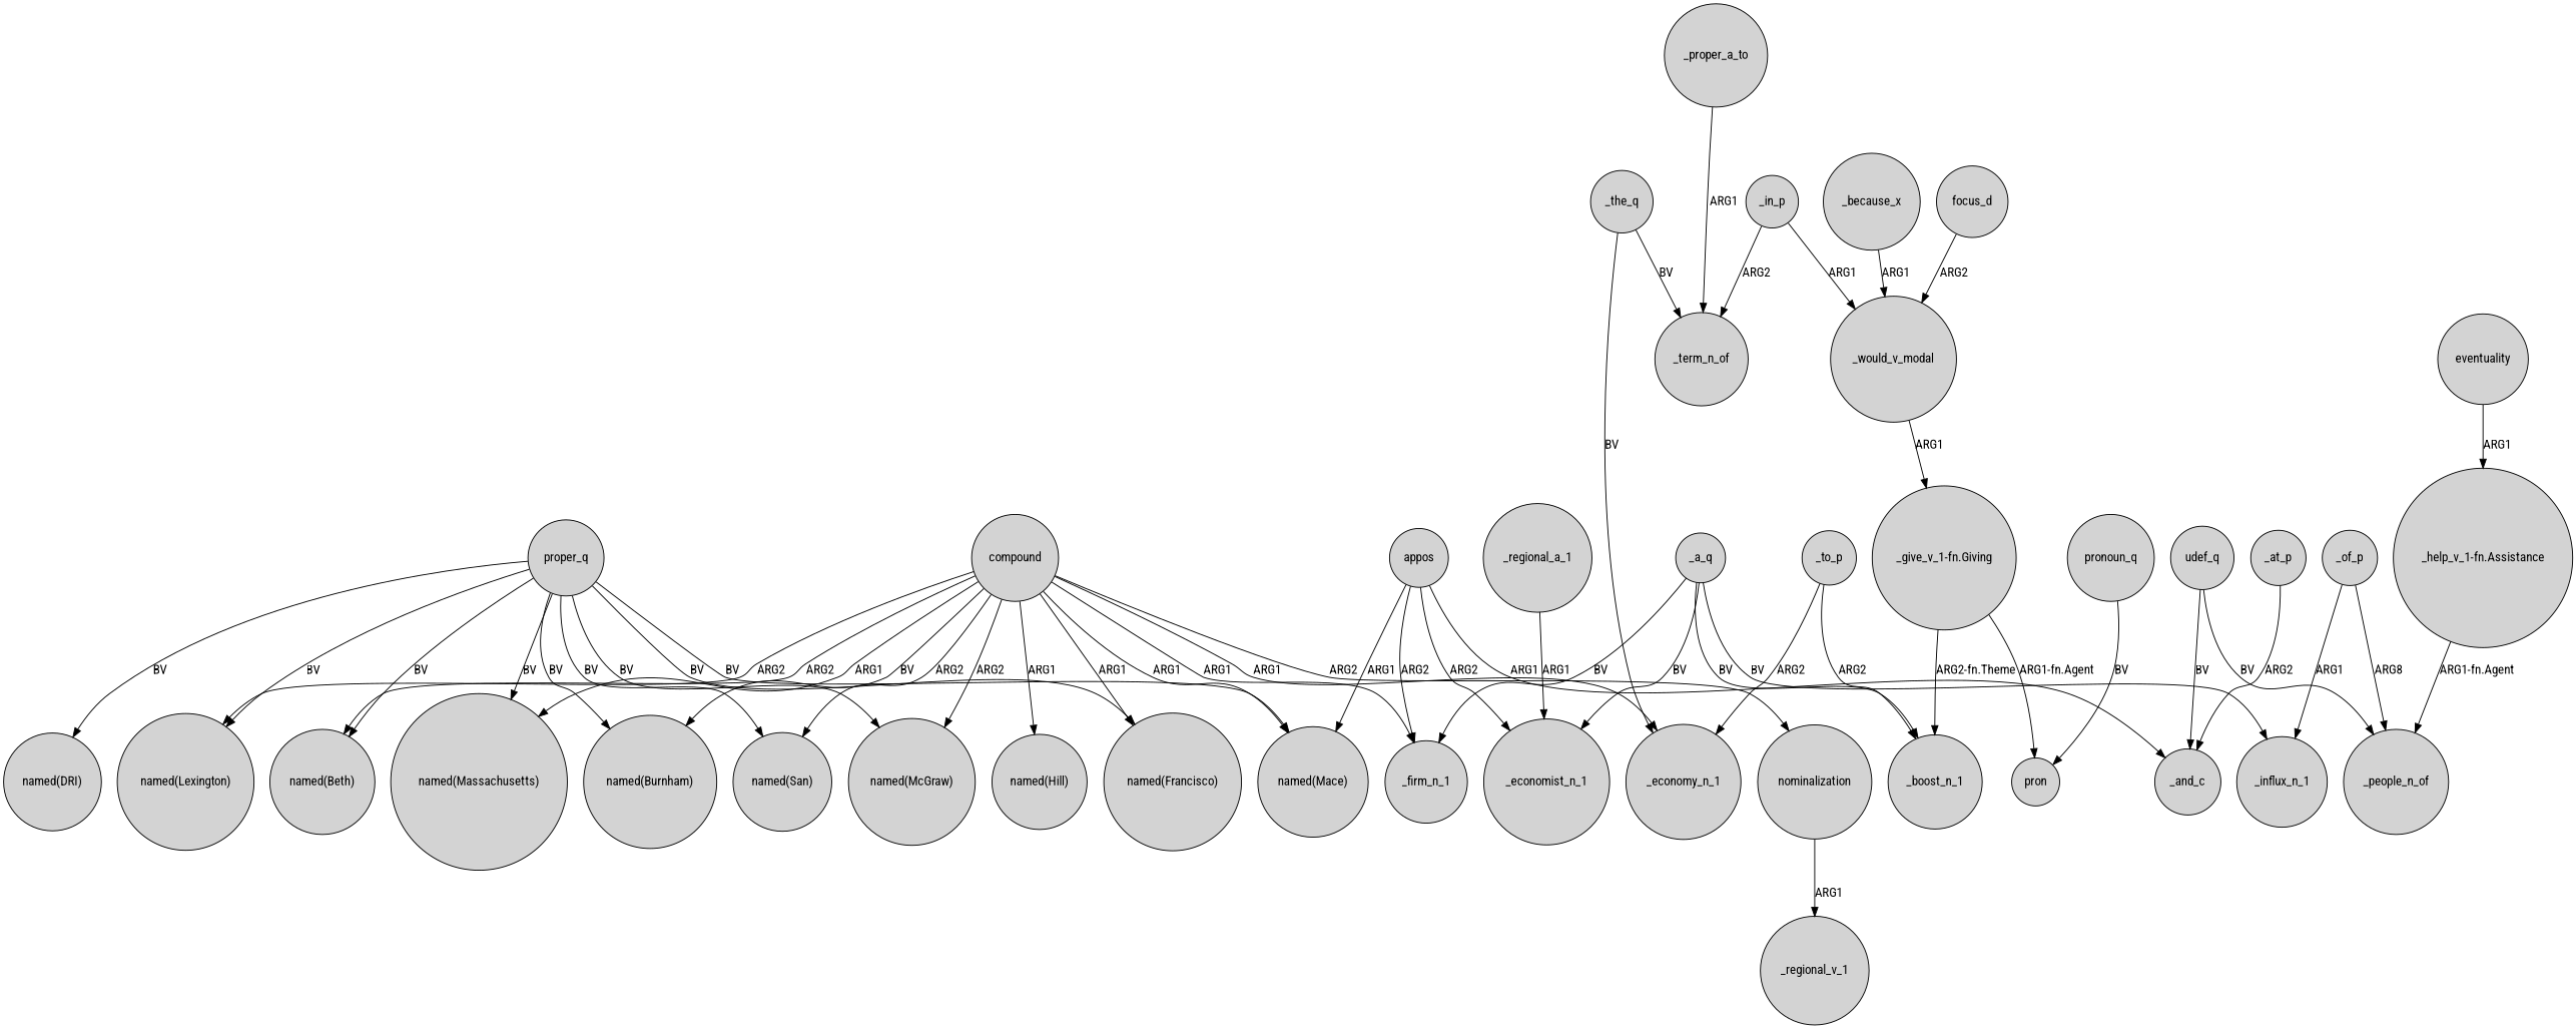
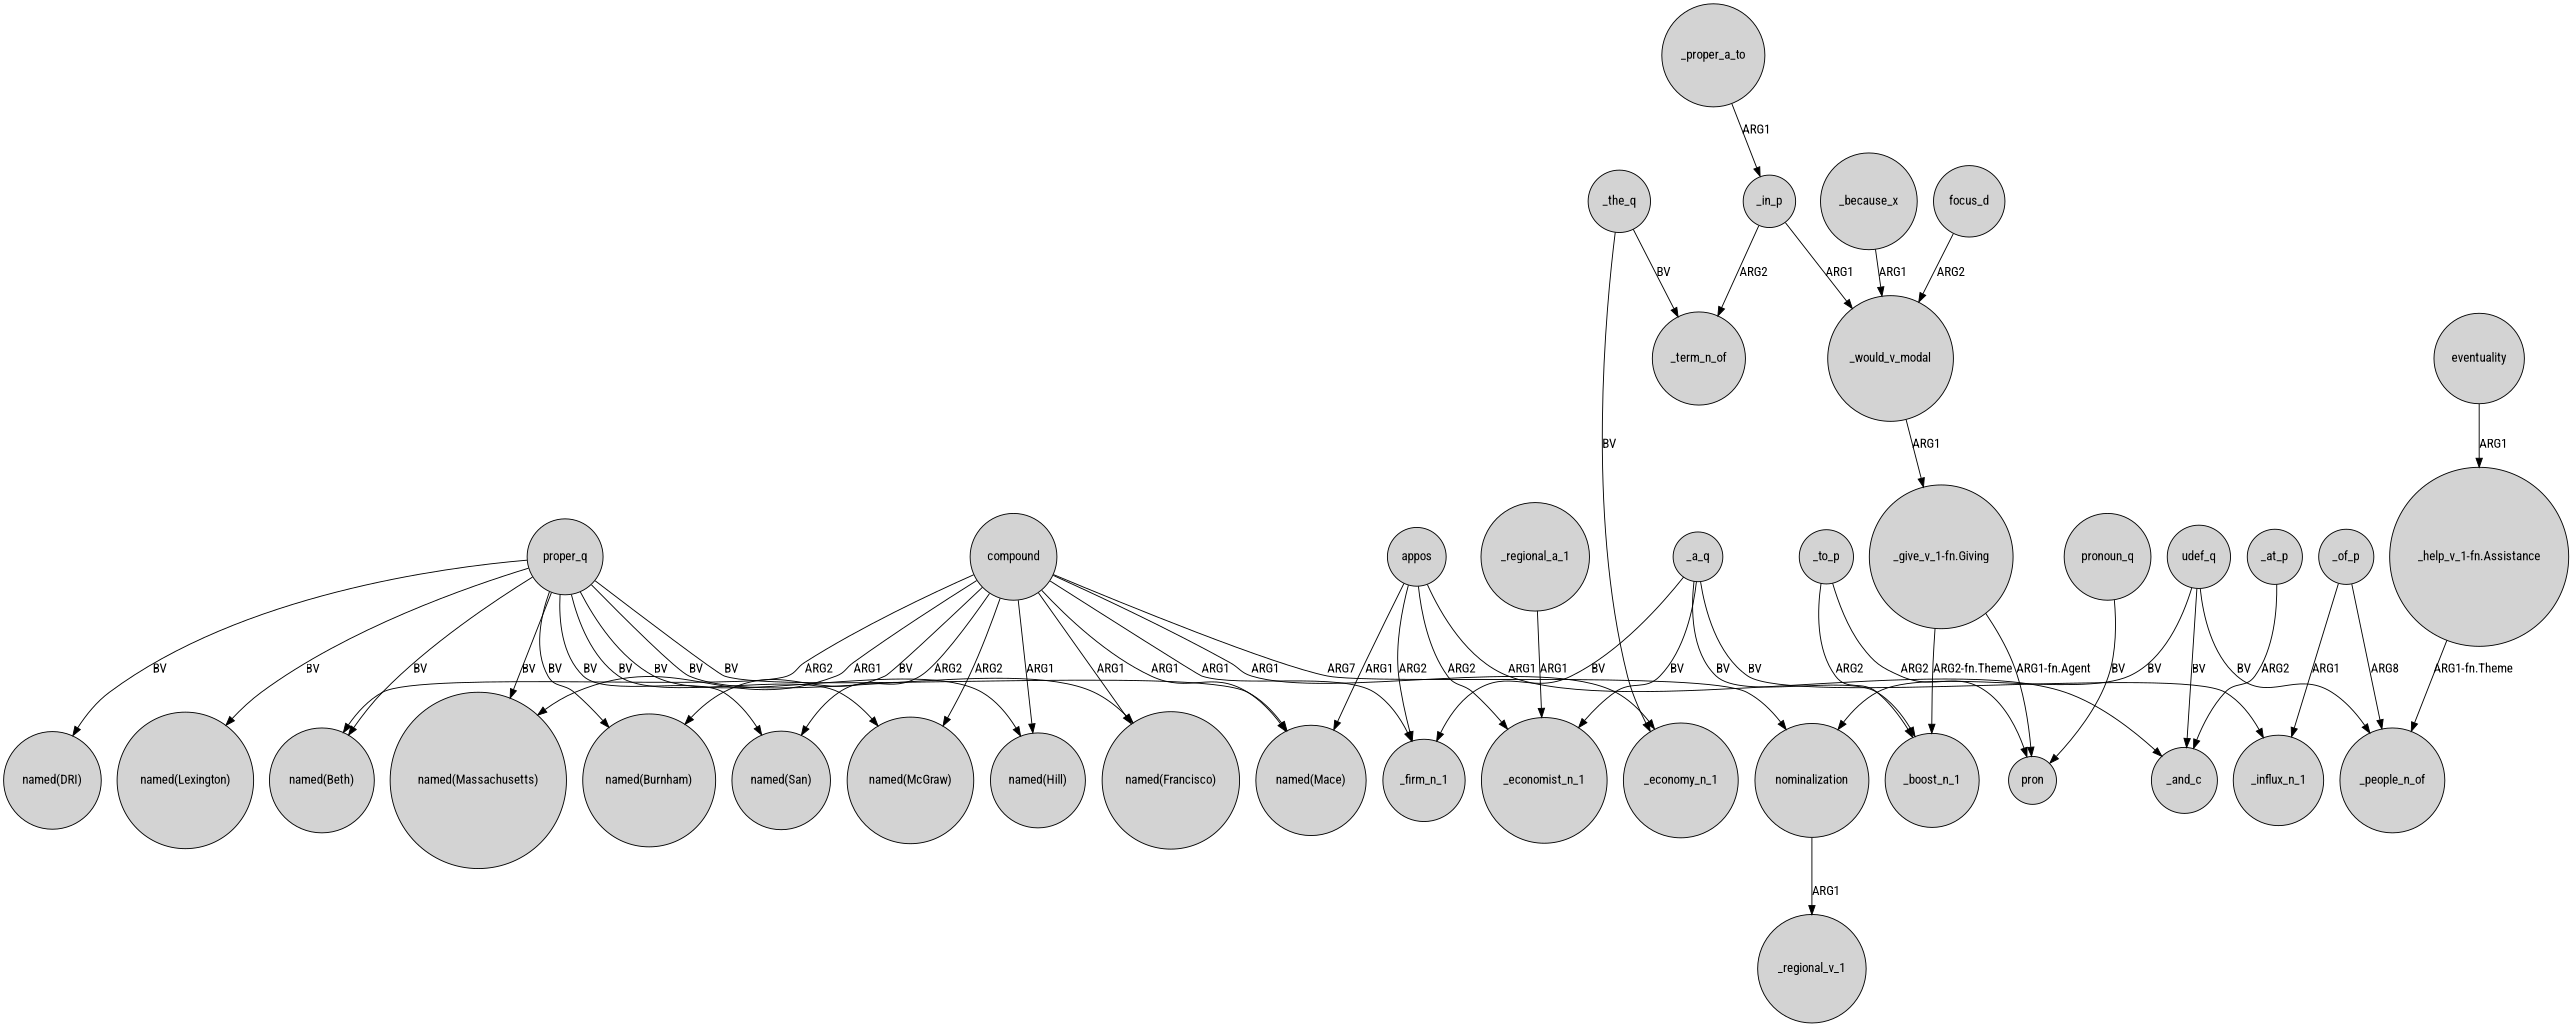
  digraph {
    fontname="Roboto Condensed"
    node [fontname="Roboto Condensed" shape=circle style=filled]
    edge [fontname="Roboto Condensed"]
    compound
    "named(McGraw)"
    _firm_n_1
    "named(Francisco)"
    "named(San)"
    "named(Mace)"
    _economy_n_1
    nominalization
    "named(Hill)"
    "named(Beth)"
    "named(Burnham)"
    "named(Massachusetts)"
    "named(Lexington)"
    n14 [label=_regional_v_1]
    focus_d
    _would_v_modal
    "_give_v_1-fn.Giving"
    _boost_n_1
    pron
    appos
    _and_c
    _economist_n_1
    proper_q
    "named(DRI)"
    _because_x
    _in_p
    _term_n_of
    _of_p
    _influx_n_1
    _people_n_of
    _a_q
    _the_q
    _regional_a_1
    pronoun_q
    udef_q
    "_help_v_1-fn.Assistance"
    _to_p
    _at_p
    n39 [label=_proper_a_to]
    eventuality
    compound -> "named(McGraw)" [label=ARG2]
    compound -> _firm_n_1 [label=ARG1]
    compound -> "named(Francisco)" [label=ARG1]
    compound -> "named(San)" [label=ARG2]
    compound -> "named(Mace)" [label=ARG1]
    compound -> _economy_n_1 [label=ARG1]
-   compound -> nominalization [label=ARG2]
+   compound -> nominalization [label=ARG7]
    compound -> "named(Hill)" [label=ARG1]
    compound -> "named(Beth)" [label=ARG2]
    compound -> "named(Burnham)" [label=BV]
    compound -> "named(Massachusetts)" [label=ARG1]
-   compound -> "named(Lexington)" [label=ARG2]
    nominalization -> n14 [label=ARG1]
    focus_d -> _would_v_modal [label=ARG2]
    _would_v_modal -> "_give_v_1-fn.Giving" [label=ARG1]
    "_give_v_1-fn.Giving" -> _boost_n_1 [label="ARG2-fn.Theme"]
    "_give_v_1-fn.Giving" -> pron [label="ARG1-fn.Agent"]
    appos -> _firm_n_1 [label=ARG2]
    appos -> "named(Mace)" [label=ARG1]
    appos -> _and_c [label=ARG1]
    appos -> _economist_n_1 [label=ARG2]
    proper_q -> "named(McGraw)" [label=BV]
    proper_q -> "named(Francisco)" [label=BV]
    proper_q -> "named(San)" [label=BV]
    proper_q -> "named(Mace)" [label=BV]
+   proper_q -> "named(Hill)" [label=BV]
    proper_q -> "named(Beth)" [label=BV]
    proper_q -> "named(Burnham)" [label=BV]
    proper_q -> "named(Massachusetts)" [label=BV]
    proper_q -> "named(Lexington)" [label=BV]
    proper_q -> "named(DRI)" [label=BV]
    _because_x -> _would_v_modal [label=ARG1]
    _in_p -> _would_v_modal [label=ARG1]
    _in_p -> _term_n_of [label=ARG2]
    _of_p -> _influx_n_1 [label=ARG1]
    _of_p -> _people_n_of [label=ARG8]
    _a_q -> _firm_n_1 [label=BV]
    _a_q -> _boost_n_1 [label=BV]
    _a_q -> _economist_n_1 [label=BV]
    _a_q -> _influx_n_1 [label=BV]
    _the_q -> _economy_n_1 [label=BV]
    _the_q -> _term_n_of [label=BV]
    _regional_a_1 -> _economist_n_1 [label=ARG1]
    pronoun_q -> pron [label=BV]
+   udef_q -> nominalization [label=BV]
    udef_q -> _and_c [label=BV]
    udef_q -> _people_n_of [label=BV]
-   "_help_v_1-fn.Assistance" -> _people_n_of [label="ARG1-fn.Agent"]
-   _to_p -> _economy_n_1 [label=ARG2]
+   "_help_v_1-fn.Assistance" -> _people_n_of [label="ARG1-fn.Theme"]
+   _to_p -> pron [label=ARG2]
    _to_p -> _boost_n_1 [label=ARG2]
    _at_p -> _and_c [label=ARG2]
-   n39 -> _term_n_of [label=ARG1]
+   n39 -> _in_p [label=ARG1]
    eventuality -> "_help_v_1-fn.Assistance" [label=ARG1]
  }
